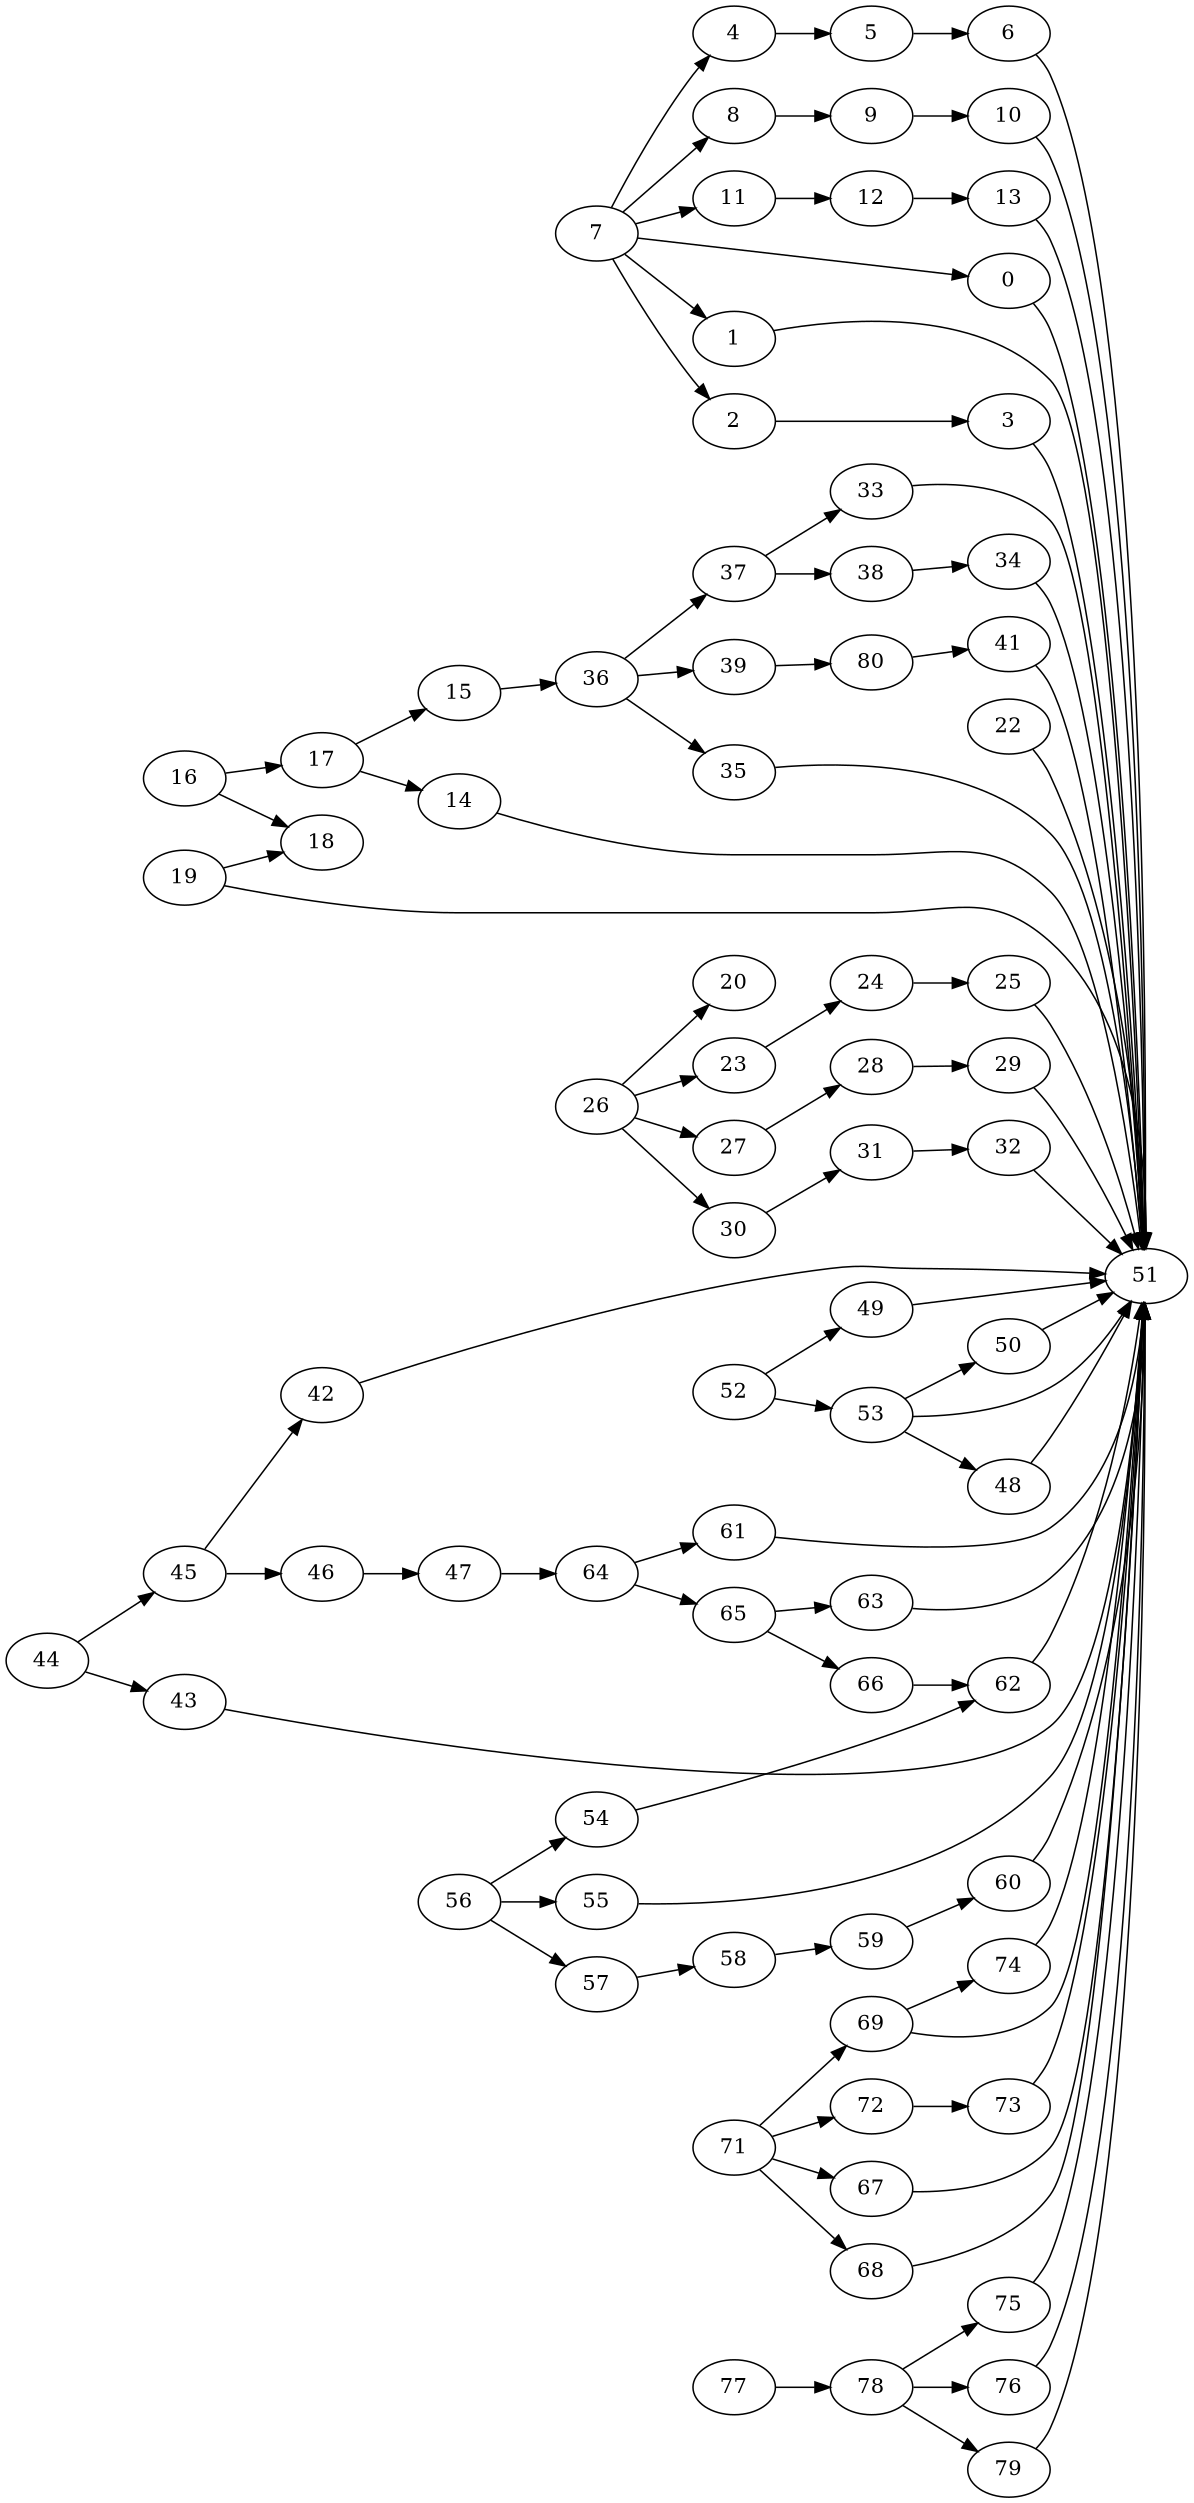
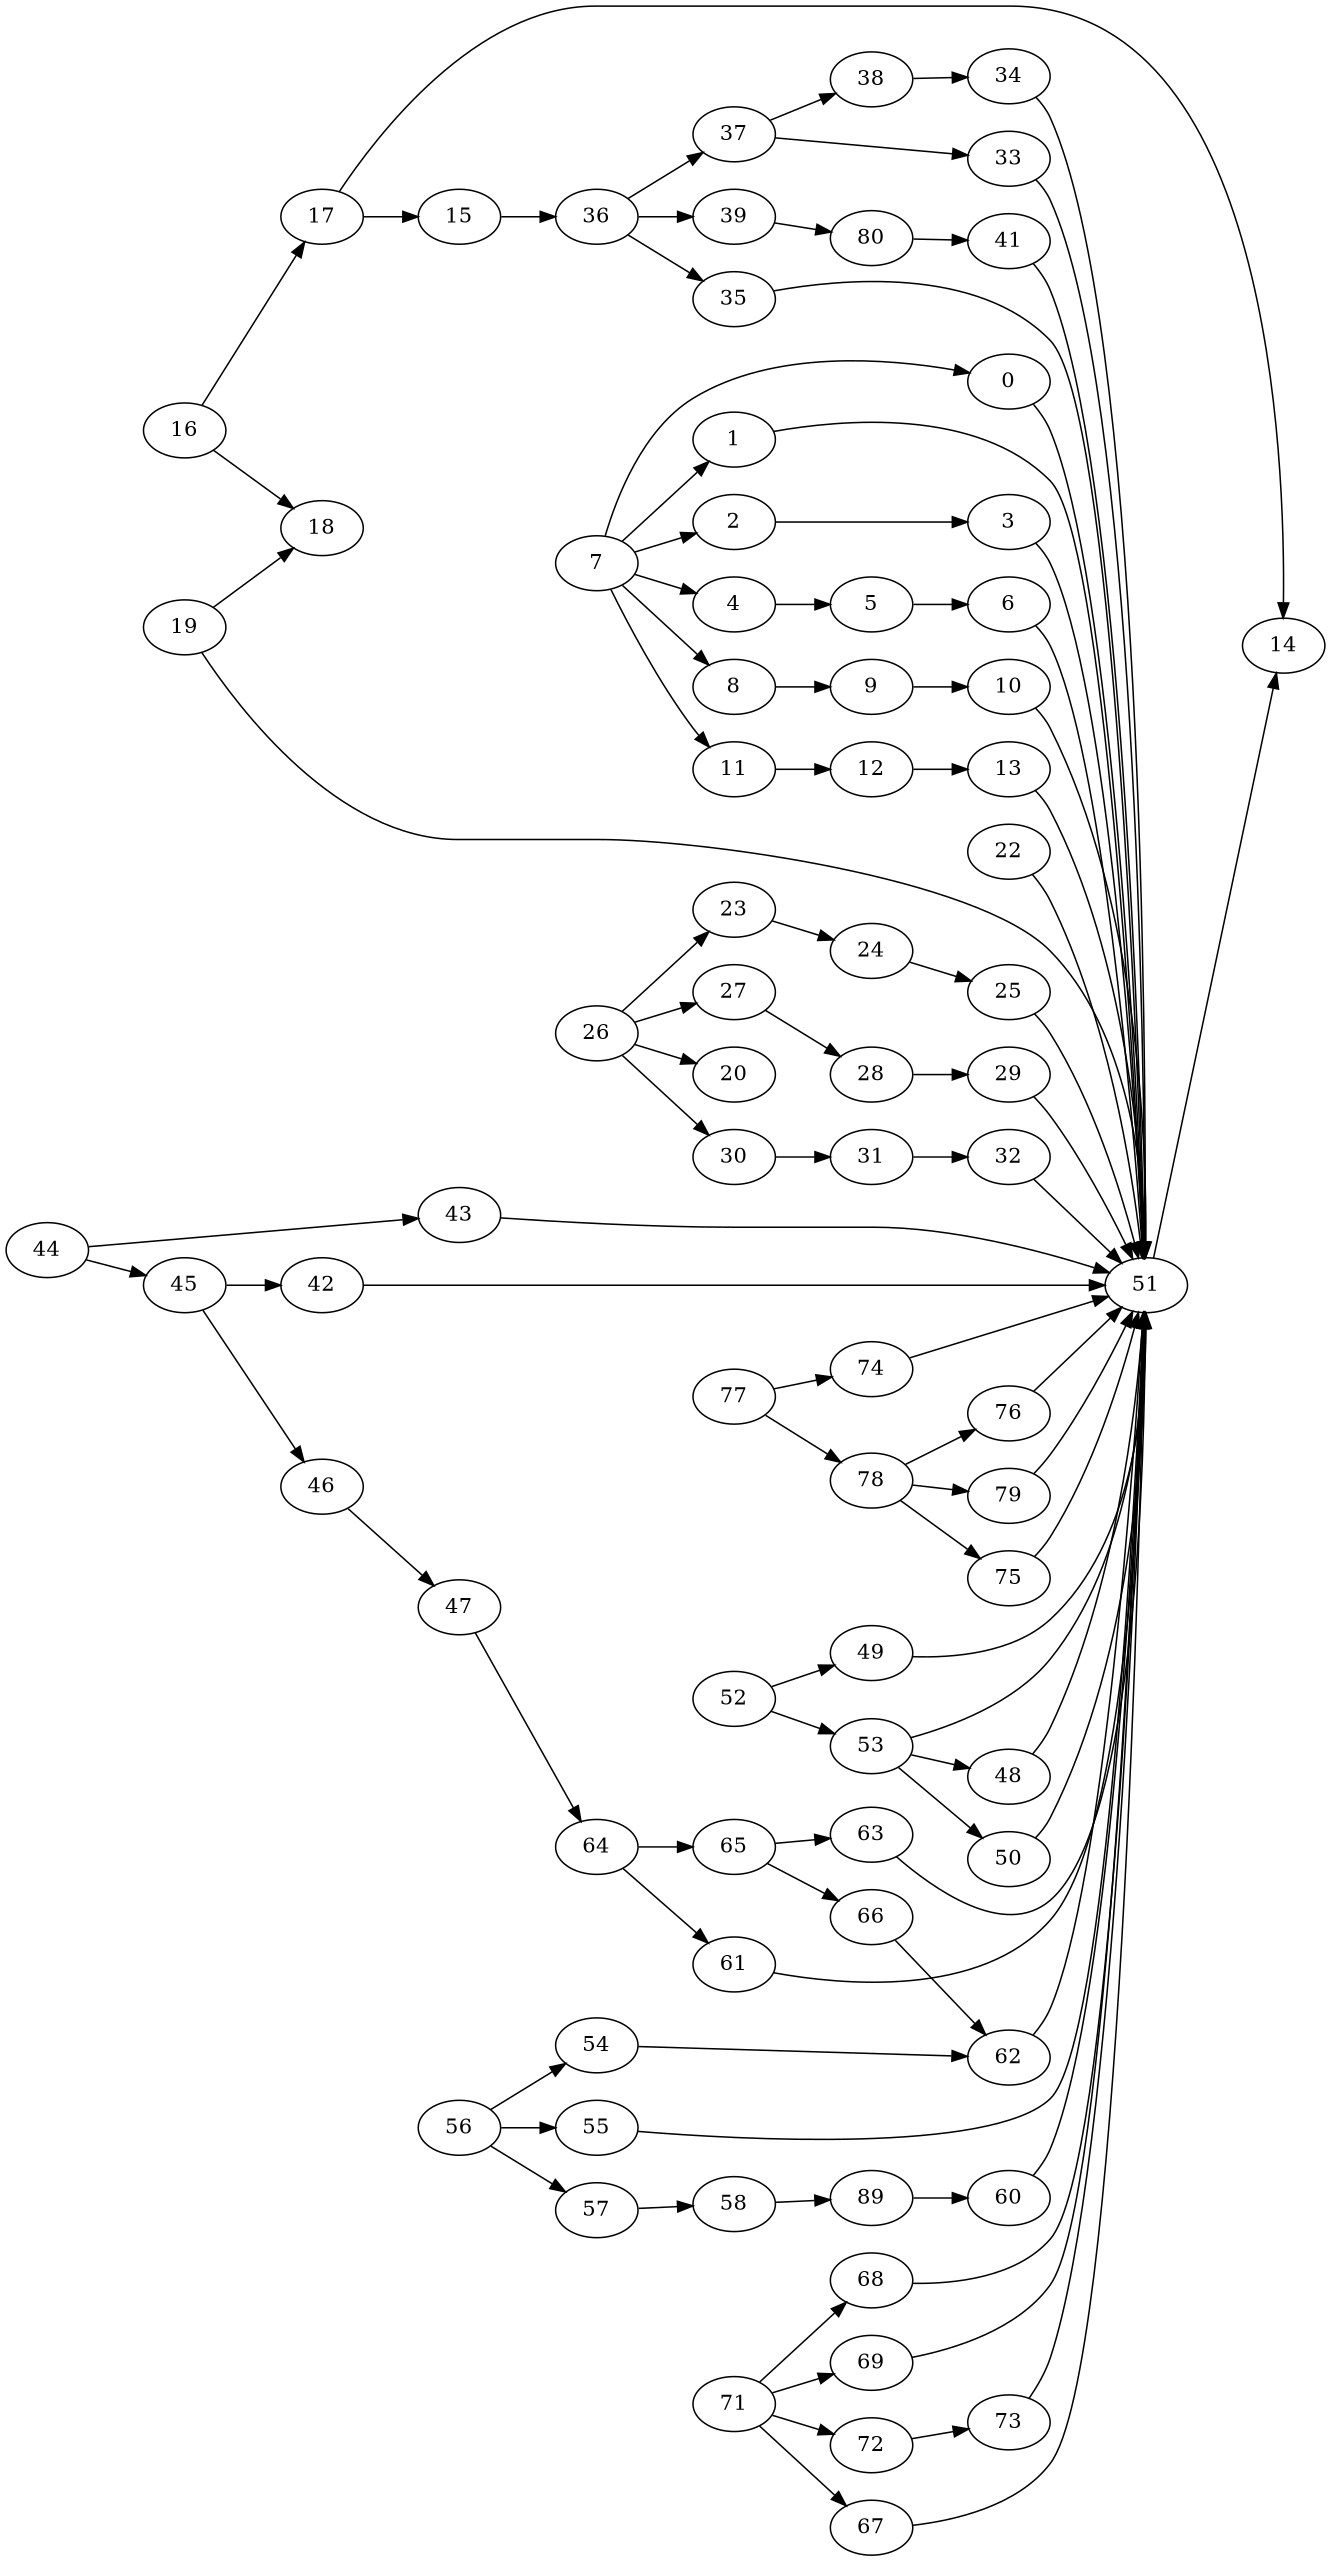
  strict digraph {
    fontname="DejaVu Serif"
    rankdir=LR
    node [exec=96 fontname="DejaVu Serif"]
    edge [comm=14 fontname="DejaVu Serif"]
    0 [exec=196]
    51 [exec=142]
    1 [exec=113]
    2 [exec=53]
    3 [exec=105]
    4 [exec=154]
    5 [exec=121]
    6
    7 [exec=149]
    8 [exec=90]
    11 [exec=163]
    9 [exec=68]
    12 [exec=82]
    10 [exec=85]
    13 [exec=83]
    14 [exec=130]
    15 [exec=100]
    36 [exec=141]
    35 [exec=55]
    37 [exec=153]
    39 [exec=190]
    16 [exec=188]
    17 [exec=102]
    18
    19 [exec=100]
    20 [exec=117]
    22 [exec=134]
    23 [exec=127]
    24 [exec=200]
    25 [exec=50]
    26 [exec=136]
    27 [exec=66]
    30 [exec=128]
    28 [exec=129]
    31 [exec=173]
    29 [exec=140]
    32 [exec=130]
    33 [exec=64]
    34 [exec=115]
    38 [exec=54]
    n41 [exec=157 label=80]
    41 [exec=143]
    42 [exec=168]
    43 [exec=138]
    44 [exec=181]
    45 [exec=140]
    46 [exec=184]
    47 [exec=114]
    64 [exec=103]
    61 [exec=58]
    65 [exec=83]
    48 [exec=103]
    49 [exec=137]
    50 [exec=181]
    52 [exec=87]
    53 [exec=137]
    54 [exec=129]
    62 [exec=176]
    55 [exec=173]
    56 [exec=91]
    57 [exec=62]
    58 [exec=70]
-   59 [exec=186]
+   59 [exec=186 label=89]
    60 [exec=153]
    63 [exec=135]
    66 [exec=194]
    67 [exec=88]
    68 [exec=65]
    69 [exec=157]
    71 [exec=86]
    72 [exec=166]
    73 [exec=93]
    74 [exec=146]
    75 [exec=186]
    76 [exec=95]
    77 [exec=177]
    78 [exec=136]
    79
    0 -> 51 [comm=18]
    1 -> 51 [comm=8]
    2 -> 3 [comm=16]
    3 -> 51 [comm=6]
    4 -> 5
    5 -> 6 [comm=8]
    6 -> 51
    7 -> 0
    7 -> 1 [comm=16]
    7 -> 2 [comm=9]
    7 -> 4 [comm=18]
    7 -> 8 [comm=15]
    7 -> 11 [comm=18]
    8 -> 9 [comm=16]
    11 -> 12 [comm=10]
    9 -> 10 [comm=19]
    12 -> 13 [comm=17]
    10 -> 51 [comm=9]
    13 -> 51 [comm=20]
-   14 -> 51 [comm=11]
+   51 -> 14 [comm=11]
    15 -> 36 [comm=9]
    36 -> 35 [comm=20]
    36 -> 37
    36 -> 39
    35 -> 51 [comm=15]
    37 -> 33 [comm=20]
    37 -> 38 [comm=9]
    39 -> n41 [comm=8]
    16 -> 17 [comm=7]
    16 -> 18 [comm=16]
    17 -> 14 [comm=5]
    17 -> 15 [comm=17]
    19 -> 51 [comm=15]
    19 -> 18 [comm=8]
    22 -> 51 [comm=17]
    23 -> 24 [comm=18]
    24 -> 25 [comm=18]
    25 -> 51 [comm=12]
    26 -> 20
    26 -> 23 [comm=20]
    26 -> 27 [comm=20]
    26 -> 30 [comm=17]
    27 -> 28 [comm=17]
    30 -> 31
    28 -> 29 [comm=10]
    31 -> 32 [comm=20]
    29 -> 51 [comm=13]
    32 -> 51 [comm=13]
    33 -> 51 [comm=18]
    34 -> 51 [comm=5]
    38 -> 34 [comm=5]
    n41 -> 41 [comm=19]
    41 -> 51 [comm=12]
    42 -> 51
    43 -> 51 [comm=6]
    44 -> 43 [comm=17]
    44 -> 45 [comm=9]
    45 -> 42 [comm=5]
    45 -> 46 [comm=20]
    46 -> 47 [comm=13]
    47 -> 64 [comm=12]
    64 -> 61 [comm=9]
    64 -> 65 [comm=16]
    61 -> 51 [comm=5]
    65 -> 63 [comm=5]
    65 -> 66 [comm=6]
    48 -> 51 [comm=20]
    49 -> 51 [comm=6]
    50 -> 51 [comm=12]
    52 -> 49 [comm=13]
    52 -> 53 [comm=20]
    53 -> 51
    53 -> 48 [comm=9]
    53 -> 50
    54 -> 62 [comm=20]
    62 -> 51 [comm=19]
    55 -> 51 [comm=20]
    56 -> 54 [comm=5]
    56 -> 55 [comm=9]
    56 -> 57 [comm=8]
    57 -> 58
    58 -> 59
    59 -> 60 [comm=15]
    60 -> 51
    63 -> 51 [comm=16]
    66 -> 62 [comm=13]
    67 -> 51 [comm=19]
    68 -> 51 [comm=8]
    69 -> 51 [comm=11]
    71 -> 67 [comm=18]
    71 -> 68 [comm=18]
    71 -> 69 [comm=20]
    71 -> 72 [comm=17]
    72 -> 73 [comm=20]
    73 -> 51 [comm=17]
    74 -> 51 [comm=11]
    75 -> 51
    76 -> 51 [comm=19]
-   69 -> 74
+   77 -> 74
    77 -> 78 [comm=7]
    78 -> 75 [comm=18]
    78 -> 76
    78 -> 79 [comm=5]
    79 -> 51 [comm=20]
  }
